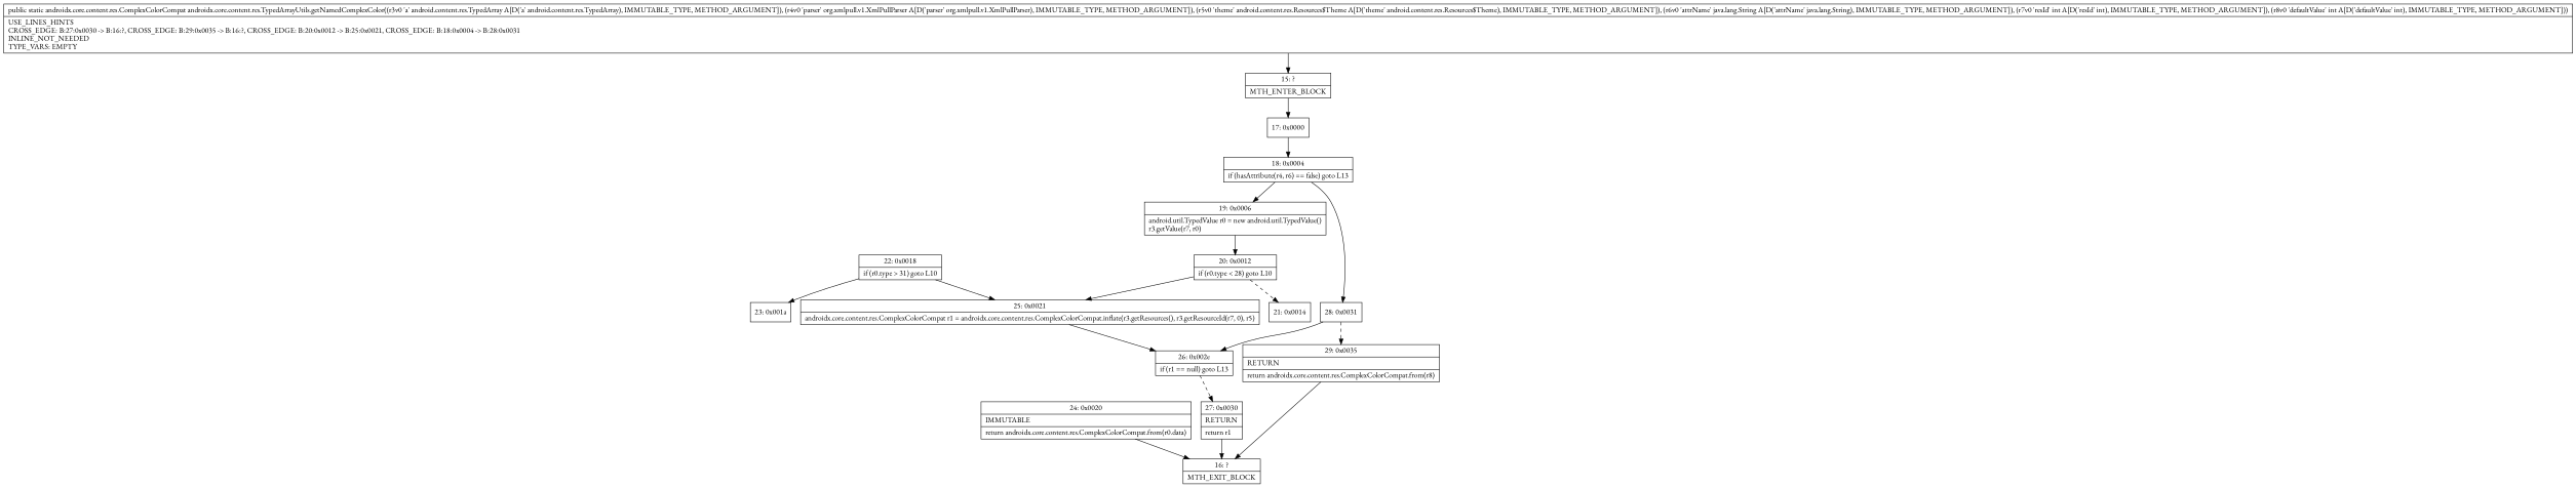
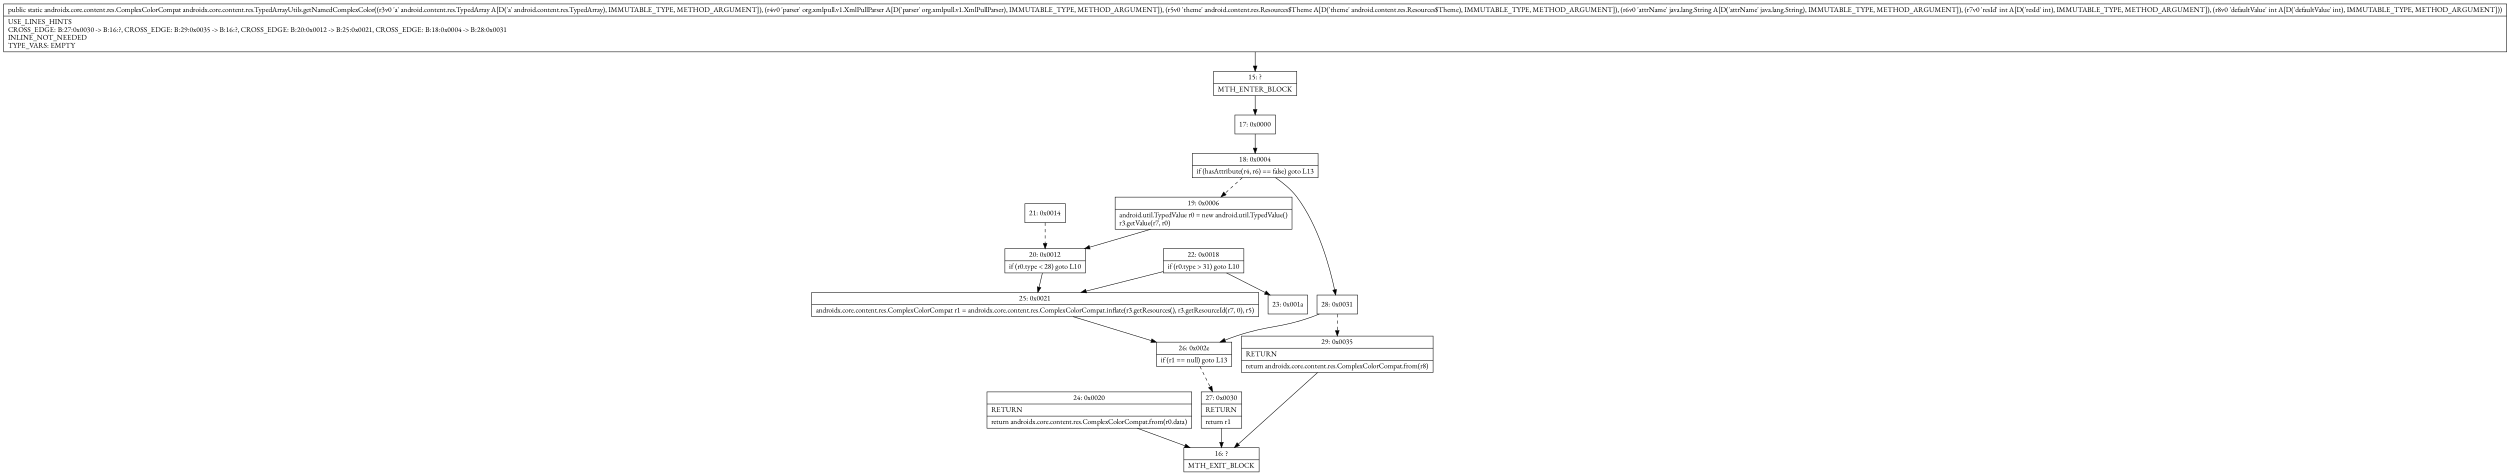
  digraph {
    fontname="EB Garamond"
    node [fontname="EB Garamond" shape=record]
    edge [fontname="EB Garamond"]
    n1 [label="{15\:\ ?|MTH_ENTER_BLOCK\l}"]
    n2 [label="{17\:\ 0x0000}"]
    n3 [label="{18\:\ 0x0004|if (hasAttribute(r4, r6) == false) goto L13\l}"]
    n4 [label="{19\:\ 0x0006|android.util.TypedValue r0 = new android.util.TypedValue()\lr3.getValue(r7, r0)\l}"]
    n5 [label="{28\:\ 0x0031}"]
    n6 [label="{20\:\ 0x0012|if (r0.type \< 28) goto L10\l}"]
    n7 [label="{26\:\ 0x002e|if (r1 == null) goto L13\l}"]
    n8 [label="{29\:\ 0x0035|RETURN\l|return androidx.core.content.res.ComplexColorCompat.from(r8)\l}"]
    n9 [label="{21\:\ 0x0014}"]
    n10 [label="{25\:\ 0x0021|androidx.core.content.res.ComplexColorCompat r1 = androidx.core.content.res.ComplexColorCompat.inflate(r3.getResources(), r3.getResourceId(r7, 0), r5)\l}"]
    n11 [label="{22\:\ 0x0018|if (r0.type \> 31) goto L10\l}"]
    n12 [label="{23\:\ 0x001a}"]
-   n13 [label="{24\:\ 0x0020|IMMUTABLE\l|return androidx.core.content.res.ComplexColorCompat.from(r0.data)\l}"]
+   n13 [label="{24\:\ 0x0020|RETURN\l|return androidx.core.content.res.ComplexColorCompat.from(r0.data)\l}"]
    n14 [label="{16\:\ ?|MTH_EXIT_BLOCK\l}"]
    n15 [label="{27\:\ 0x0030|RETURN\l|return r1\l}"]
    n16 [label="{public static androidx.core.content.res.ComplexColorCompat androidx.core.content.res.TypedArrayUtils.getNamedComplexColor((r3v0 'a' android.content.res.TypedArray A[D('a' android.content.res.TypedArray), IMMUTABLE_TYPE, METHOD_ARGUMENT]), (r4v0 'parser' org.xmlpull.v1.XmlPullParser A[D('parser' org.xmlpull.v1.XmlPullParser), IMMUTABLE_TYPE, METHOD_ARGUMENT]), (r5v0 'theme' android.content.res.Resources$Theme A[D('theme' android.content.res.Resources$Theme), IMMUTABLE_TYPE, METHOD_ARGUMENT]), (r6v0 'attrName' java.lang.String A[D('attrName' java.lang.String), IMMUTABLE_TYPE, METHOD_ARGUMENT]), (r7v0 'resId' int A[D('resId' int), IMMUTABLE_TYPE, METHOD_ARGUMENT]), (r8v0 'defaultValue' int A[D('defaultValue' int), IMMUTABLE_TYPE, METHOD_ARGUMENT]))  | USE_LINES_HINTS\lCROSS_EDGE: B:27:0x0030 \-\> B:16:?, CROSS_EDGE: B:29:0x0035 \-\> B:16:?, CROSS_EDGE: B:20:0x0012 \-\> B:25:0x0021, CROSS_EDGE: B:18:0x0004 \-\> B:28:0x0031\lINLINE_NOT_NEEDED\lTYPE_VARS: EMPTY\l}"]
    n1 -> n2
    n2 -> n3
-   n3 -> n4 [style=solid]
+   n3 -> n4 [style=dashed]
    n3 -> n5
    n4 -> n6
    n5 -> n7
    n5 -> n8 [style=dashed]
-   n6 -> n9 [style=dashed]
+   n9 -> n6 [style=dashed]
    n6 -> n10
    n7 -> n15 [style=dashed]
    n8 -> n14
    n10 -> n7
    n11 -> n10
    n11 -> n12 [style=solid]
    n13 -> n14
    n15 -> n14
    n16 -> n1
  }
